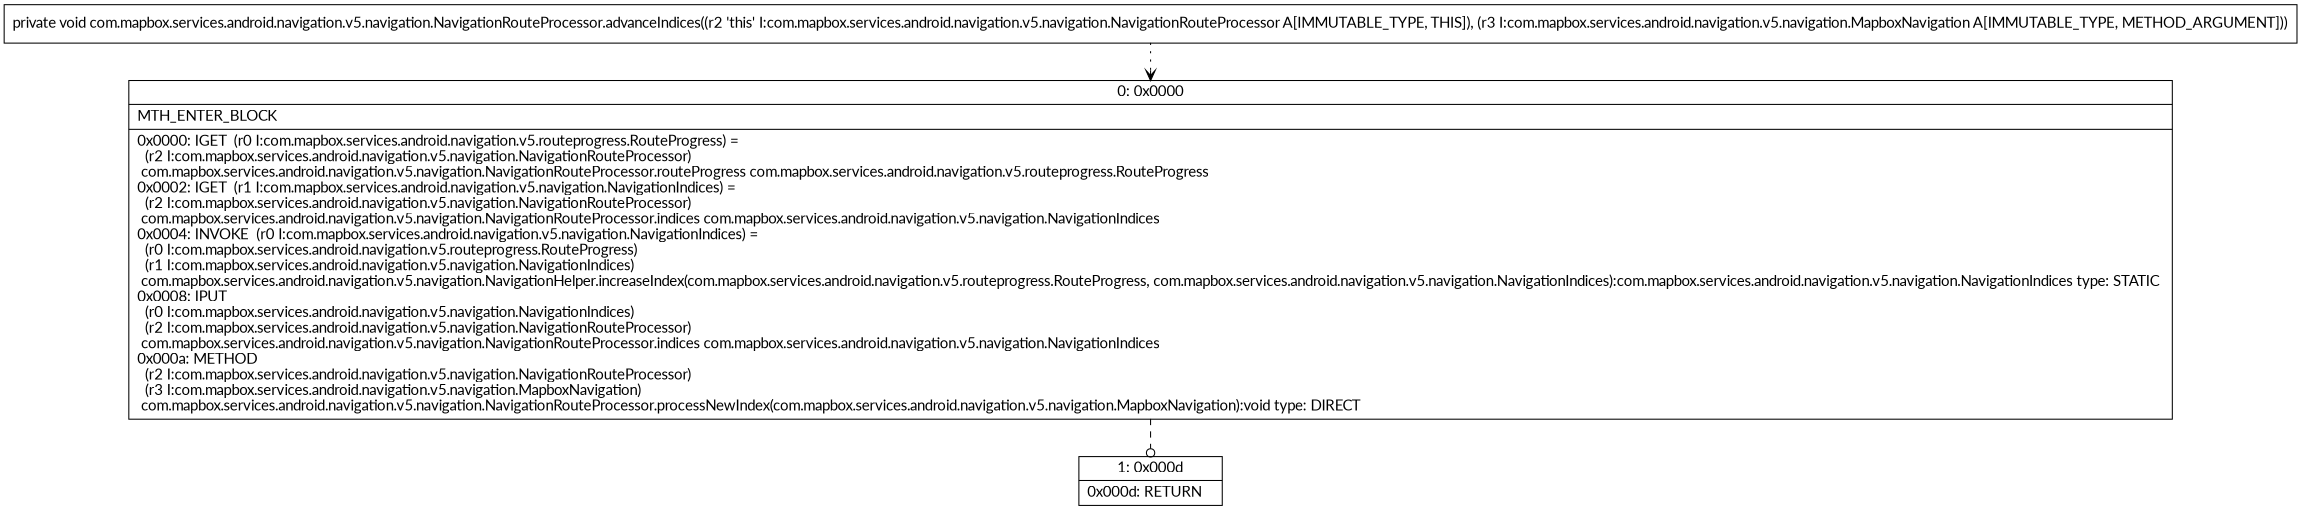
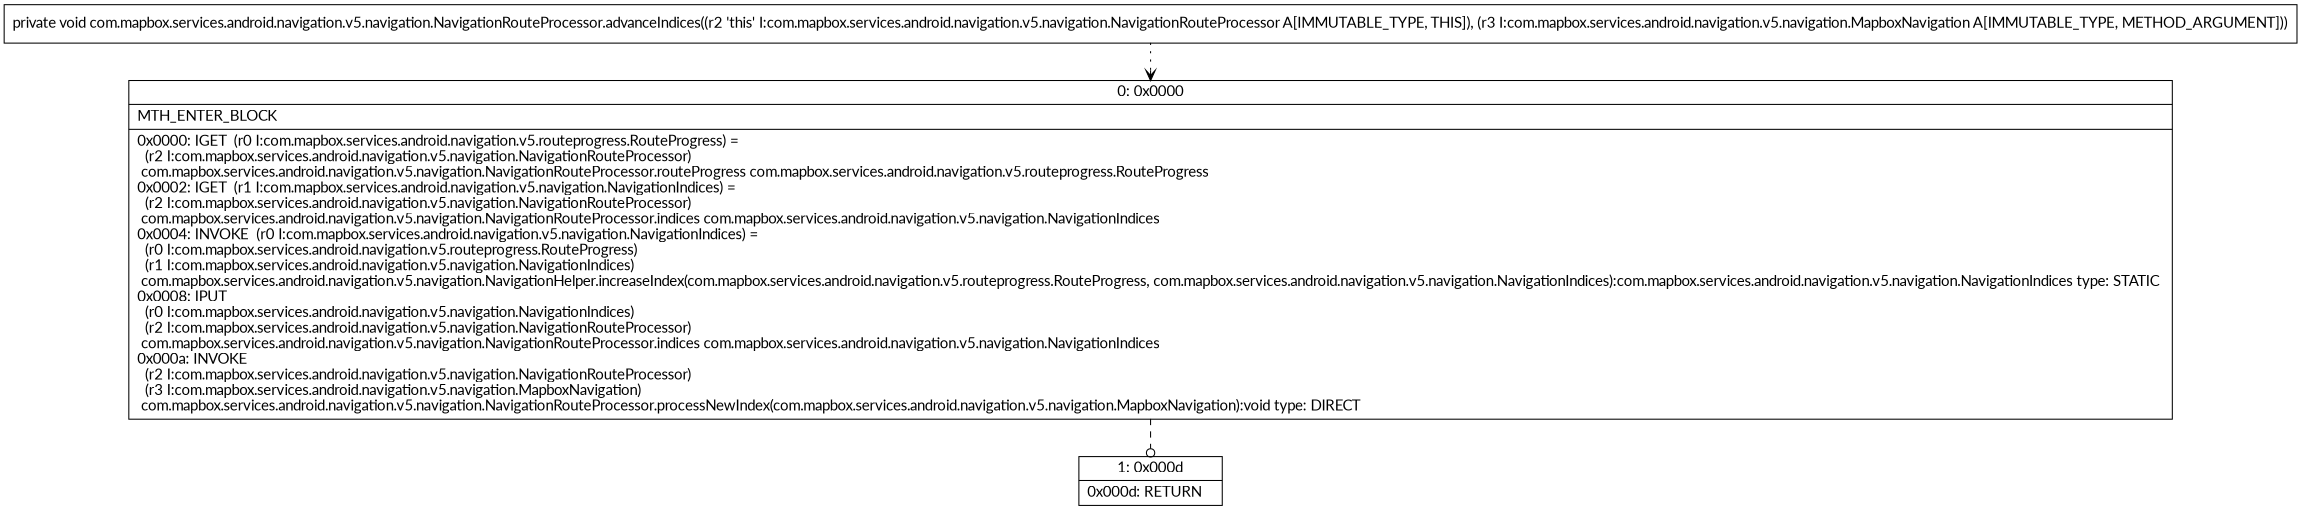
  digraph {
    fontname=Lato
    node [shape=record fontname=Lato]
    edge [fontname=Lato]
-   n1 [label="{0\:\ 0x0000|MTH_ENTER_BLOCK\l|0x0000: IGET  (r0 I:com.mapbox.services.android.navigation.v5.routeprogress.RouteProgress) = \l  (r2 I:com.mapbox.services.android.navigation.v5.navigation.NavigationRouteProcessor)\l com.mapbox.services.android.navigation.v5.navigation.NavigationRouteProcessor.routeProgress com.mapbox.services.android.navigation.v5.routeprogress.RouteProgress \l0x0002: IGET  (r1 I:com.mapbox.services.android.navigation.v5.navigation.NavigationIndices) = \l  (r2 I:com.mapbox.services.android.navigation.v5.navigation.NavigationRouteProcessor)\l com.mapbox.services.android.navigation.v5.navigation.NavigationRouteProcessor.indices com.mapbox.services.android.navigation.v5.navigation.NavigationIndices \l0x0004: INVOKE  (r0 I:com.mapbox.services.android.navigation.v5.navigation.NavigationIndices) = \l  (r0 I:com.mapbox.services.android.navigation.v5.routeprogress.RouteProgress)\l  (r1 I:com.mapbox.services.android.navigation.v5.navigation.NavigationIndices)\l com.mapbox.services.android.navigation.v5.navigation.NavigationHelper.increaseIndex(com.mapbox.services.android.navigation.v5.routeprogress.RouteProgress, com.mapbox.services.android.navigation.v5.navigation.NavigationIndices):com.mapbox.services.android.navigation.v5.navigation.NavigationIndices type: STATIC \l0x0008: IPUT  \l  (r0 I:com.mapbox.services.android.navigation.v5.navigation.NavigationIndices)\l  (r2 I:com.mapbox.services.android.navigation.v5.navigation.NavigationRouteProcessor)\l com.mapbox.services.android.navigation.v5.navigation.NavigationRouteProcessor.indices com.mapbox.services.android.navigation.v5.navigation.NavigationIndices \l0x000a: METHOD  \l  (r2 I:com.mapbox.services.android.navigation.v5.navigation.NavigationRouteProcessor)\l  (r3 I:com.mapbox.services.android.navigation.v5.navigation.MapboxNavigation)\l com.mapbox.services.android.navigation.v5.navigation.NavigationRouteProcessor.processNewIndex(com.mapbox.services.android.navigation.v5.navigation.MapboxNavigation):void type: DIRECT \l}"]
+   n1 [label="{0\:\ 0x0000|MTH_ENTER_BLOCK\l|0x0000: IGET  (r0 I:com.mapbox.services.android.navigation.v5.routeprogress.RouteProgress) = \l  (r2 I:com.mapbox.services.android.navigation.v5.navigation.NavigationRouteProcessor)\l com.mapbox.services.android.navigation.v5.navigation.NavigationRouteProcessor.routeProgress com.mapbox.services.android.navigation.v5.routeprogress.RouteProgress \l0x0002: IGET  (r1 I:com.mapbox.services.android.navigation.v5.navigation.NavigationIndices) = \l  (r2 I:com.mapbox.services.android.navigation.v5.navigation.NavigationRouteProcessor)\l com.mapbox.services.android.navigation.v5.navigation.NavigationRouteProcessor.indices com.mapbox.services.android.navigation.v5.navigation.NavigationIndices \l0x0004: INVOKE  (r0 I:com.mapbox.services.android.navigation.v5.navigation.NavigationIndices) = \l  (r0 I:com.mapbox.services.android.navigation.v5.routeprogress.RouteProgress)\l  (r1 I:com.mapbox.services.android.navigation.v5.navigation.NavigationIndices)\l com.mapbox.services.android.navigation.v5.navigation.NavigationHelper.increaseIndex(com.mapbox.services.android.navigation.v5.routeprogress.RouteProgress, com.mapbox.services.android.navigation.v5.navigation.NavigationIndices):com.mapbox.services.android.navigation.v5.navigation.NavigationIndices type: STATIC \l0x0008: IPUT  \l  (r0 I:com.mapbox.services.android.navigation.v5.navigation.NavigationIndices)\l  (r2 I:com.mapbox.services.android.navigation.v5.navigation.NavigationRouteProcessor)\l com.mapbox.services.android.navigation.v5.navigation.NavigationRouteProcessor.indices com.mapbox.services.android.navigation.v5.navigation.NavigationIndices \l0x000a: INVOKE  \l  (r2 I:com.mapbox.services.android.navigation.v5.navigation.NavigationRouteProcessor)\l  (r3 I:com.mapbox.services.android.navigation.v5.navigation.MapboxNavigation)\l com.mapbox.services.android.navigation.v5.navigation.NavigationRouteProcessor.processNewIndex(com.mapbox.services.android.navigation.v5.navigation.MapboxNavigation):void type: DIRECT \l}"]
    n2 [label="{1\:\ 0x000d|0x000d: RETURN   \l}"]
    n3 [label="{private void com.mapbox.services.android.navigation.v5.navigation.NavigationRouteProcessor.advanceIndices((r2 'this' I:com.mapbox.services.android.navigation.v5.navigation.NavigationRouteProcessor A[IMMUTABLE_TYPE, THIS]), (r3 I:com.mapbox.services.android.navigation.v5.navigation.MapboxNavigation A[IMMUTABLE_TYPE, METHOD_ARGUMENT])) }"]
    n1 -> n2 [style=dashed arrowhead=odot]
    n3 -> n1 [style=dotted arrowhead=vee]
  }
